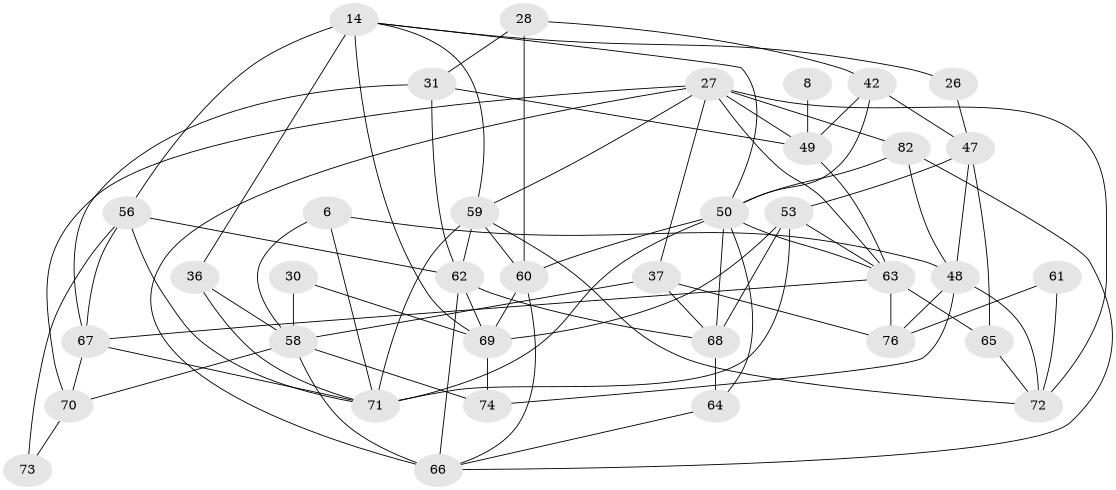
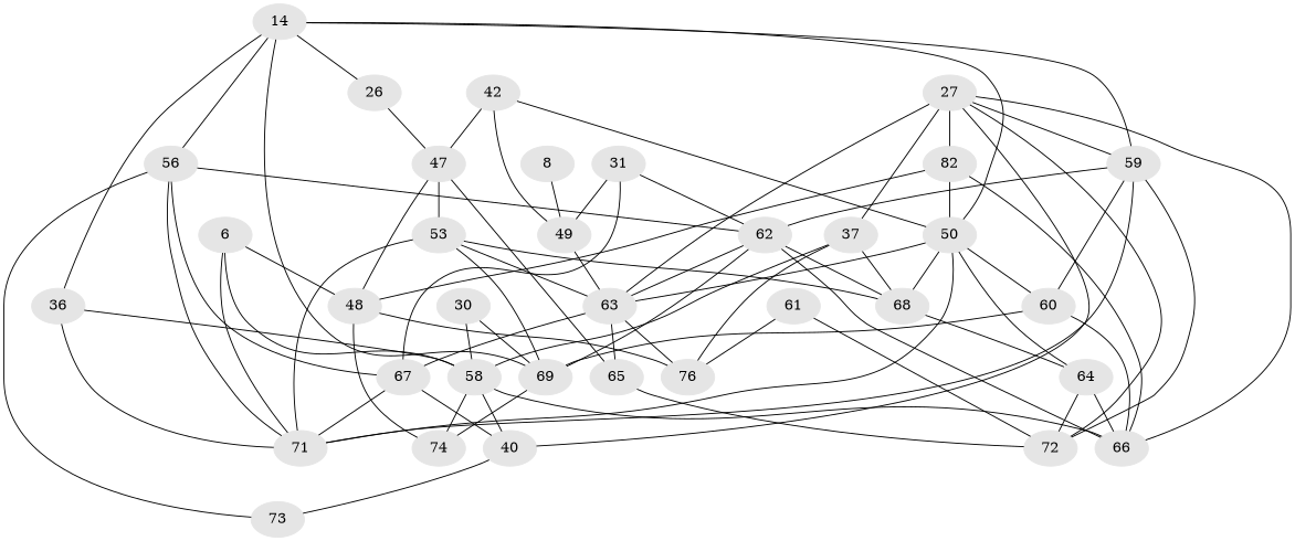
  graph {
    fontname="DejaVu Serif"
    node [color=gray90 fontname="DejaVu Serif" style=filled]
    edge [fontname="DejaVu Serif"]
    6
    48
    58 [super="+44"]
    71 [super="+34"]
    76 [super="+38"]
    74
    66 [super="+52"]
-   70
+   70 [label=40]
    49 [super="+45+39"]
    63 [super="+22+43"]
    8
    14
    26
    36
    50 [super="+15+40"]
    56 [super="+46+55"]
    59 [super="+24+21"]
    69 [super="+57+41"]
    47 [super="+29"]
    60 [super="+7+33"]
    64 [super="+18"]
    68
    62 [super="+54+13"]
    67 [super="+25+35"]
    73
    72
    53
    65
    27 [super="+20"]
    n30 [label=82 super="+9"]
    37
-   28
    31
    42
    30
    61
    6 -- 48
    6 -- 58
    6 -- 71
    48 -- 76
    48 -- 74
    58 -- 74 [weight=2]
    58 -- 66 [weight=2]
    58 -- 70
    70 -- 73
    49 -- 63 [weight=2]
    63 -- 76 [weight=2]
    63 -- 67 [weight=2]
    63 -- 65
    8 -- 49
    14 -- 26
    14 -- 36
    14 -- 50
    14 -- 56 [weight=2]
    14 -- 59
    14 -- 69 [weight=2]
    26 -- 47
    36 -- 58
    36 -- 71
    50 -- 71 [weight=2]
    50 -- 63
    50 -- 60
    50 -- 64
    50 -- 68
    56 -- 71 [weight=2]
    56 -- 62
    56 -- 67 [weight=2]
    56 -- 73
    59 -- 71
    59 -- 60 [weight=2]
    59 -- 62 [weight=2]
    59 -- 72
    69 -- 74
    47 -- 48
    47 -- 53 [weight=2]
    47 -- 65
    60 -- 66
    60 -- 69 [weight=2]
    64 -- 66
-   48 -- 72
+   64 -- 72
    68 -- 64 [weight=2]
    62 -- 66
+   62 -- 63 [weight=2]
    62 -- 69 [weight=3]
    62 -- 68
    67 -- 71
    67 -- 70
    53 -- 71 [weight=2]
    53 -- 63
    53 -- 69
    53 -- 68
    65 -- 72
    27 -- 66
    27 -- 70
-   27 -- 49 [weight=2]
    27 -- 63 [weight=2]
    27 -- 59
    27 -- 72
    27 -- n30 [weight=2]
    27 -- 37
    n30 -- 48 [weight=2]
    n30 -- 66
    n30 -- 50 [weight=2]
    37 -- 58
    37 -- 76
    37 -- 68
-   28 -- 60 [weight=2]
-   28 -- 31
-   28 -- 42
    31 -- 49
    31 -- 62
    31 -- 67
    42 -- 49
    42 -- 50
    42 -- 47
    30 -- 58
    30 -- 69
    61 -- 76
    61 -- 72
  }
